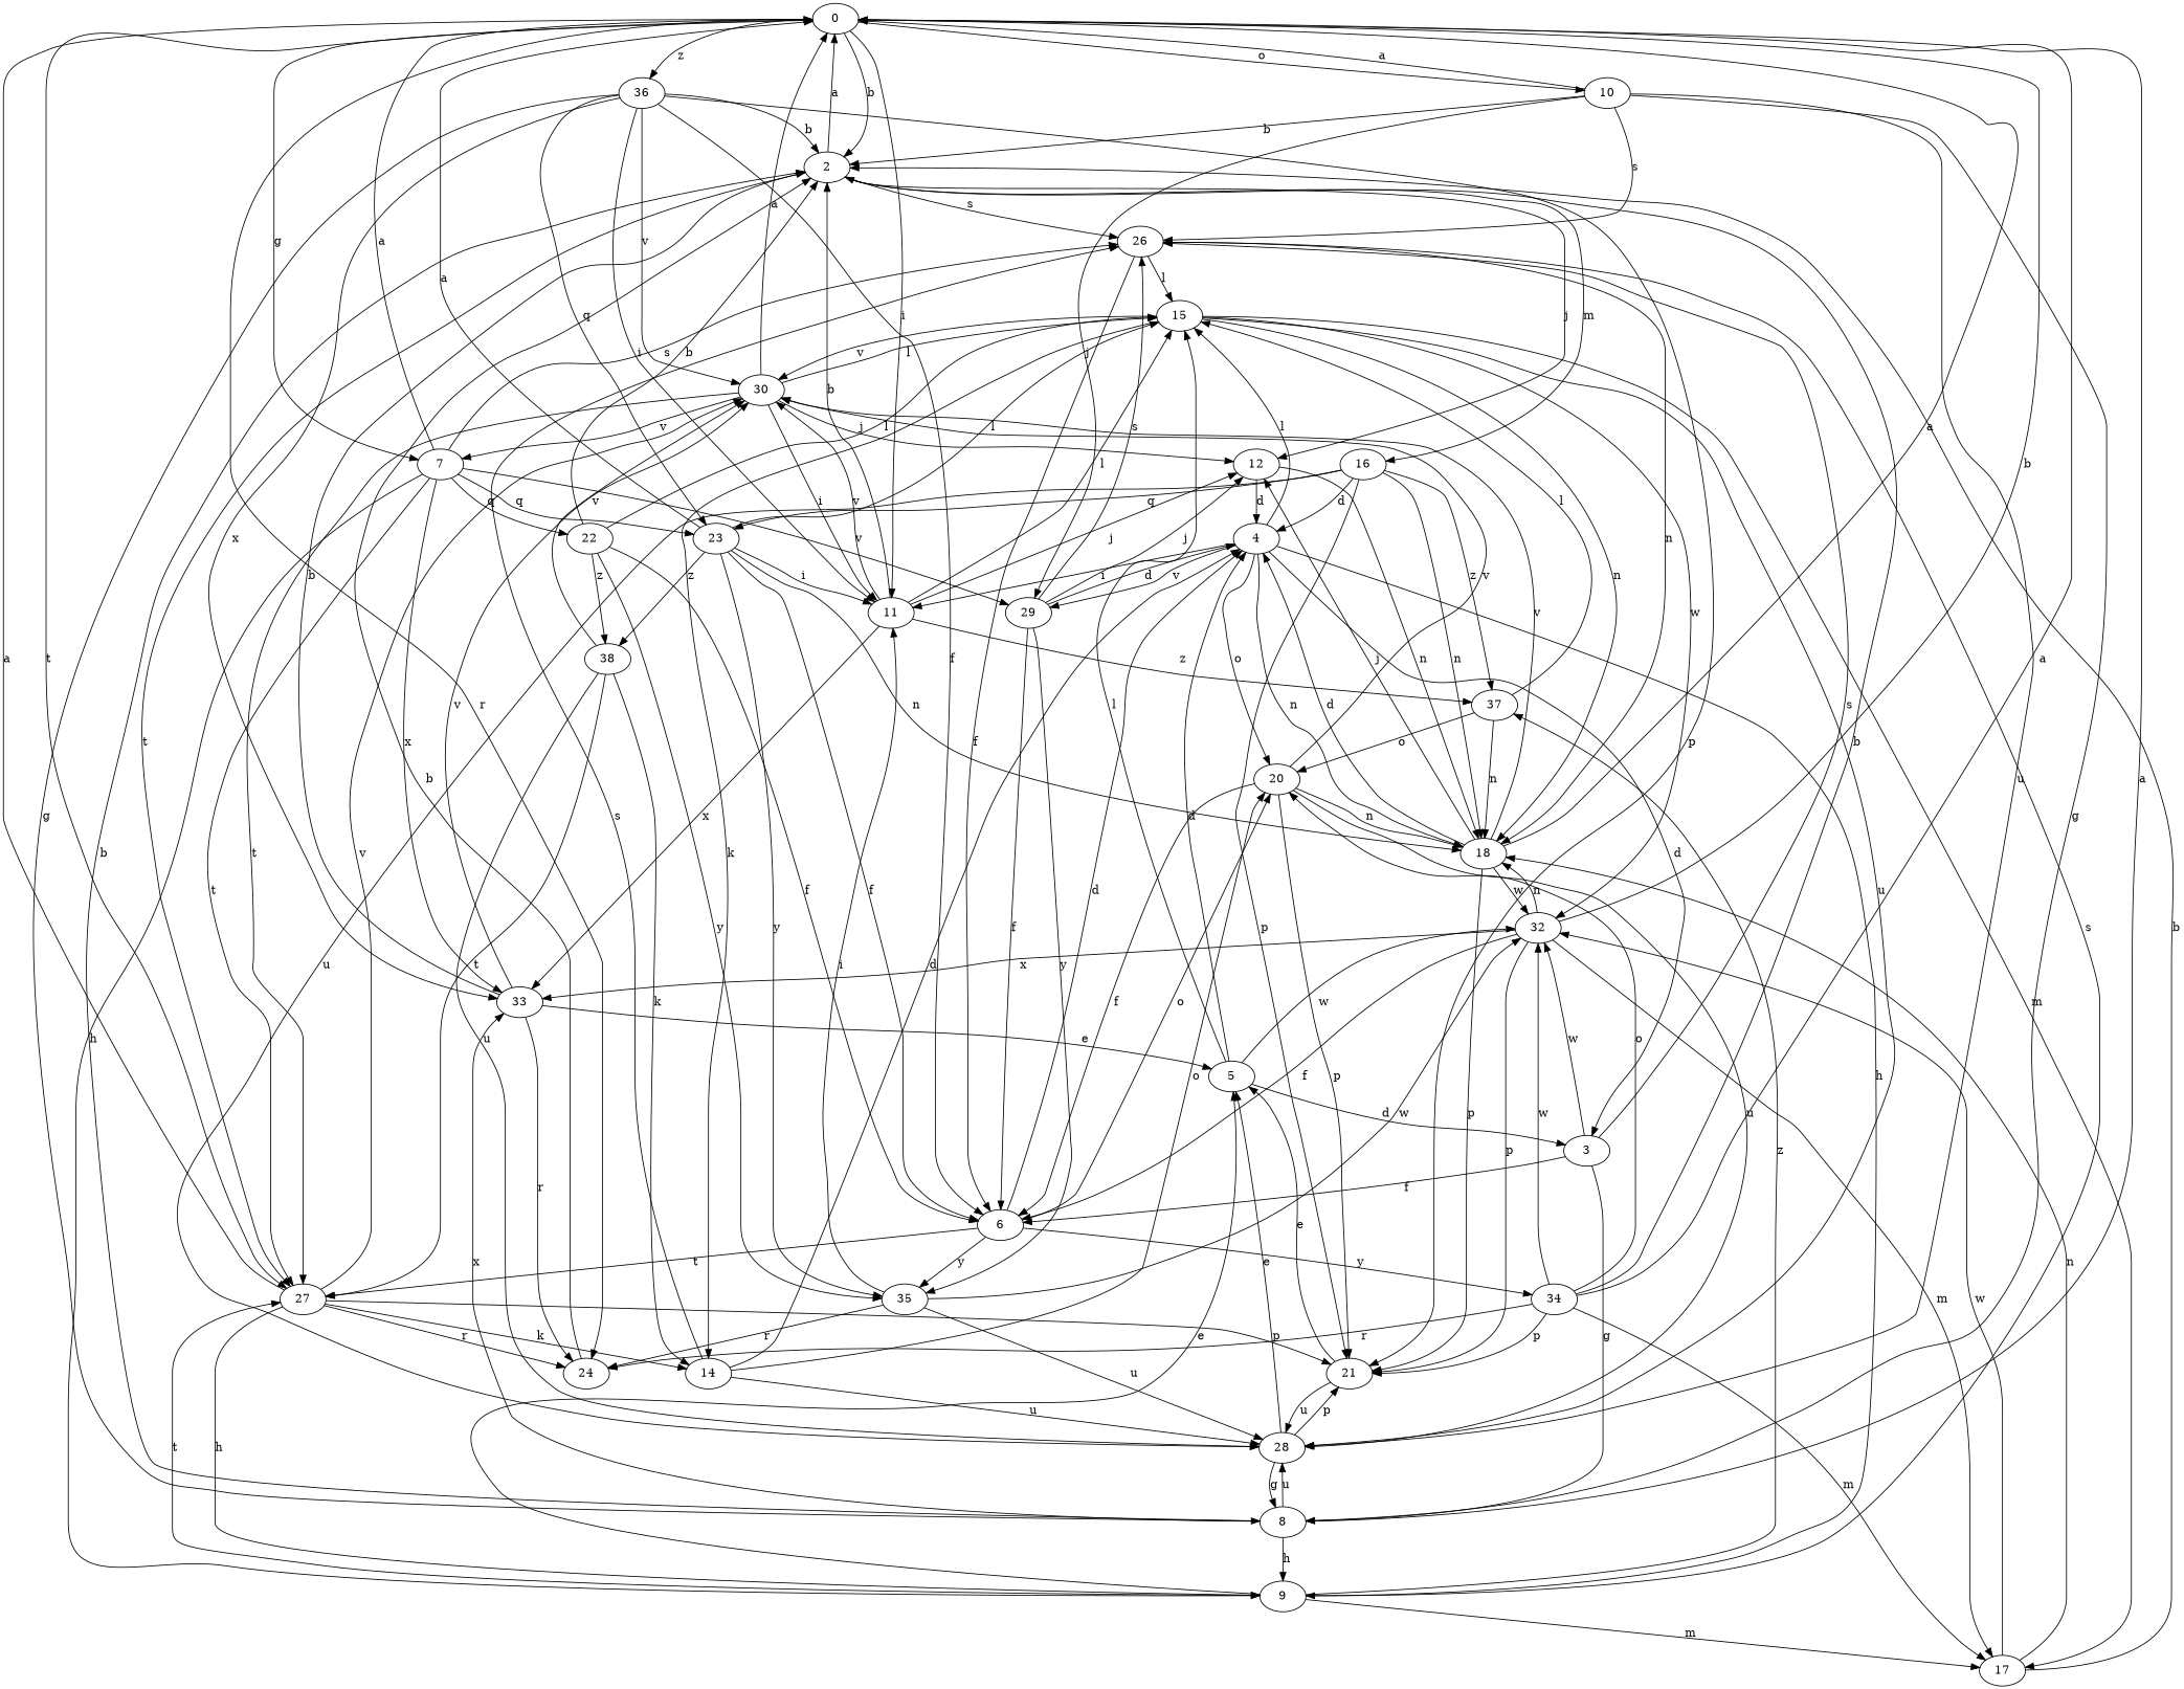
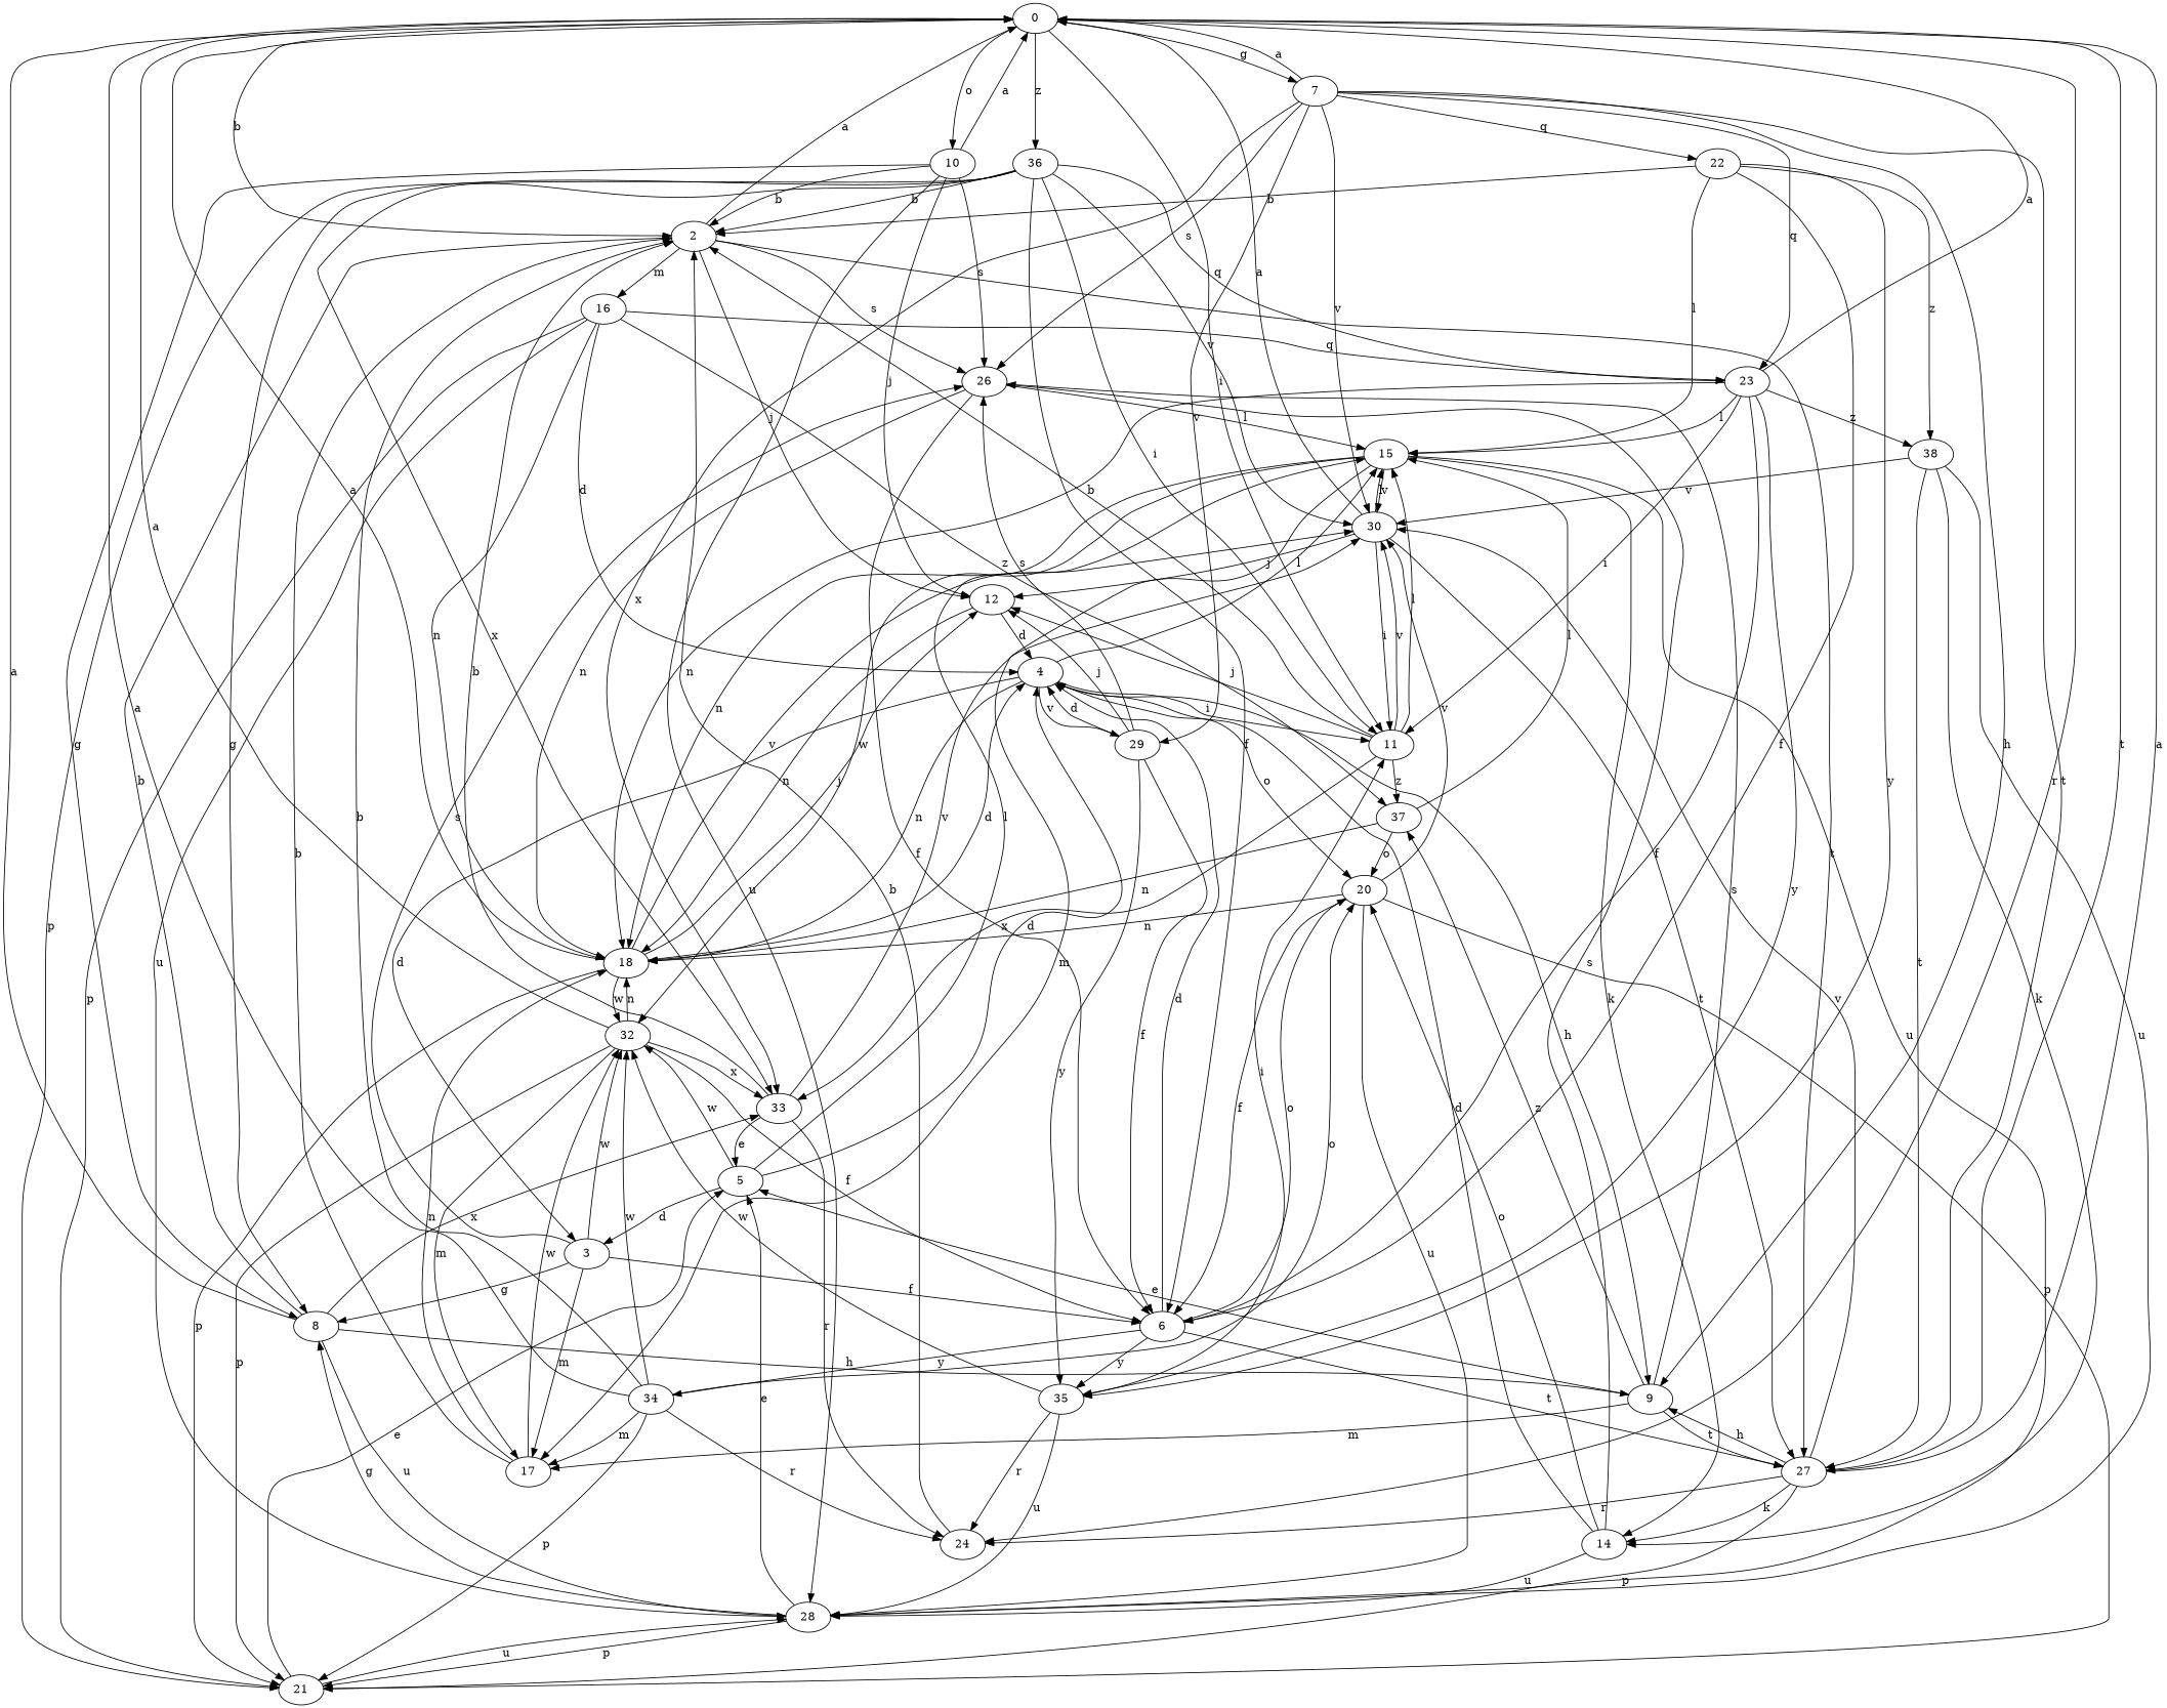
  strict digraph {
    0
    2
    7
    11
    n5 [label=10]
    24
    27
    36
    12
    16
    26
    9
    29
    22
    23
    30
    33
    15
    37
    8
    28
    14
    21
    6
    4
    18
    3
    17
    32
    20
    34
    35
    5
    38
    0 -> 2 [label=b]
    0 -> 7 [label=g]
    0 -> 11 [label=i]
    0 -> n5 [label=o]
    0 -> 24 [label=r]
    0 -> 27 [label=t]
    0 -> 36 [label=z]
    2 -> 0 [label=a]
    2 -> 27 [label=t]
    2 -> 12 [label=j]
    2 -> 16 [label=m]
    2 -> 26 [label=s]
    7 -> 0 [label=a]
    7 -> 27 [label=t]
    7 -> 26 [label=s]
    7 -> 9 [label=h]
    7 -> 29 [label=v]
    7 -> 22 [label=q]
    7 -> 23 [label=q]
-   30 -> 7 [label=v]
+   7 -> 30 [label=v]
    7 -> 33 [label=x]
    11 -> 2 [label=b]
    11 -> 12 [label=j]
    11 -> 30 [label=v]
    11 -> 33 [label=x]
    11 -> 15 [label=l]
    11 -> 37 [label=z]
    n5 -> 0 [label=a]
    n5 -> 2 [label=b]
-   n5 -> 29 [label=j]
+   n5 -> 12 [label=j]
    n5 -> 26 [label=s]
    n5 -> 8 [label=g]
    n5 -> 28 [label=u]
    24 -> 2 [label=b]
    27 -> 0 [label=a]
    27 -> 24 [label=r]
    27 -> 9 [label=h]
    27 -> 30 [label=v]
    27 -> 14 [label=k]
    27 -> 21 [label=p]
    36 -> 2 [label=b]
    36 -> 11 [label=i]
    36 -> 23 [label=q]
    36 -> 30 [label=v]
    36 -> 33 [label=x]
    36 -> 8 [label=g]
    36 -> 21 [label=p]
    36 -> 6 [label=f]
    12 -> 4 [label=d]
    12 -> 18 [label=n]
    16 -> 23 [label=q]
    16 -> 37 [label=z]
    16 -> 28 [label=u]
    16 -> 21 [label=p]
    16 -> 4 [label=d]
    16 -> 18 [label=n]
    26 -> 15 [label=l]
    26 -> 6 [label=f]
    26 -> 18 [label=n]
    9 -> 27 [label=t]
    9 -> 26 [label=s]
    9 -> 37 [label=z]
    9 -> 17 [label=m]
    9 -> 5 [label=e]
    29 -> 12 [label=j]
    29 -> 26 [label=s]
    29 -> 6 [label=f]
    29 -> 4 [label=d]
    29 -> 35 [label=y]
    22 -> 2 [label=b]
    22 -> 15 [label=l]
    22 -> 6 [label=f]
    22 -> 35 [label=y]
    22 -> 38 [label=z]
    23 -> 0 [label=a]
    23 -> 11 [label=i]
    23 -> 15 [label=l]
    23 -> 6 [label=f]
    23 -> 18 [label=n]
    23 -> 35 [label=y]
    23 -> 38 [label=z]
    30 -> 0 [label=a]
    30 -> 11 [label=i]
    30 -> 27 [label=t]
    30 -> 12 [label=j]
    30 -> 15 [label=l]
    33 -> 2 [label=b]
    33 -> 24 [label=r]
    33 -> 30 [label=v]
    33 -> 5 [label=e]
    15 -> 30 [label=v]
    15 -> 28 [label=u]
    15 -> 14 [label=k]
    15 -> 18 [label=n]
    15 -> 17 [label=m]
    15 -> 32 [label=w]
    37 -> 15 [label=l]
    37 -> 18 [label=n]
    37 -> 20 [label=o]
    8 -> 0 [label=a]
    8 -> 2 [label=b]
    8 -> 9 [label=h]
    8 -> 33 [label=x]
    8 -> 28 [label=u]
    28 -> 8 [label=g]
    28 -> 21 [label=p]
    28 -> 5 [label=e]
    14 -> 26 [label=s]
    14 -> 28 [label=u]
    14 -> 4 [label=d]
    14 -> 20 [label=o]
    21 -> 28 [label=u]
    21 -> 5 [label=e]
    6 -> 27 [label=t]
    6 -> 4 [label=d]
    6 -> 20 [label=o]
    6 -> 34 [label=y]
    6 -> 35 [label=y]
    4 -> 11 [label=i]
    4 -> 9 [label=h]
    4 -> 29 [label=v]
    4 -> 15 [label=l]
    4 -> 18 [label=n]
    4 -> 3 [label=d]
    4 -> 20 [label=o]
    18 -> 0 [label=a]
    18 -> 12 [label=j]
    18 -> 30 [label=v]
    18 -> 21 [label=p]
    18 -> 4 [label=d]
    18 -> 32 [label=w]
    3 -> 26 [label=s]
    3 -> 8 [label=g]
    3 -> 6 [label=f]
+   3 -> 17 [label=m]
    3 -> 32 [label=w]
    17 -> 2 [label=b]
    17 -> 18 [label=n]
    17 -> 32 [label=w]
-   32 -> 0 [label=b]
+   32 -> 0 [label=a]
    32 -> 33 [label=x]
    32 -> 21 [label=p]
    32 -> 6 [label=f]
    32 -> 18 [label=n]
    32 -> 17 [label=m]
    20 -> 30 [label=v]
    20 -> 28 [label=u]
    20 -> 21 [label=p]
    20 -> 6 [label=f]
    20 -> 18 [label=n]
    34 -> 0 [label=a]
    34 -> 2 [label=b]
    34 -> 24 [label=r]
    34 -> 21 [label=p]
    34 -> 17 [label=m]
    34 -> 32 [label=w]
    34 -> 20 [label=o]
    35 -> 11 [label=i]
    35 -> 24 [label=r]
    35 -> 28 [label=u]
    35 -> 32 [label=w]
    5 -> 15 [label=l]
    5 -> 4 [label=d]
    5 -> 3 [label=d]
    5 -> 32 [label=w]
    38 -> 27 [label=t]
    38 -> 30 [label=v]
    38 -> 28 [label=u]
    38 -> 14 [label=k]
  }
